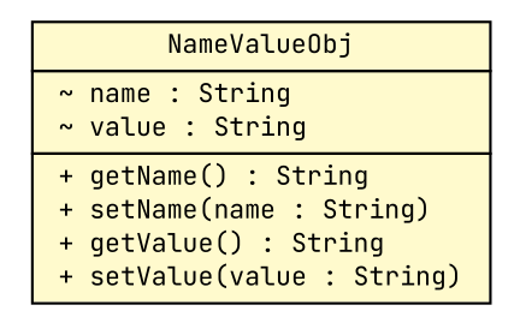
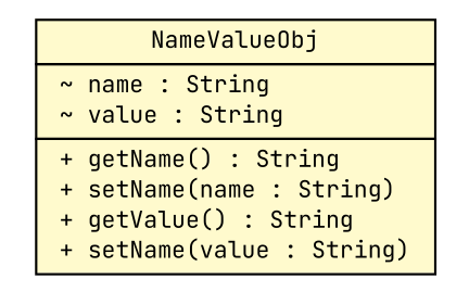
  digraph {
    fontname="JetBrains Mono"
-   n1 [fontcolor=black fontname="JetBrains Mono" fontsize=10.0 label=<<table border="0" cellborder="1" cellspacing="0" cellpadding="2" port="p" bgcolor="lemonChiffon" href="./NameValueObj.html"> 		<tr><td><table border="0" cellspacing="0" cellpadding="1"> 			<tr><td> NameValueObj </td></tr> 		</table></td></tr> 		<tr><td><table border="0" cellspacing="0" cellpadding="1"> 			<tr><td align="left"> ~ name : String </td></tr> 			<tr><td align="left"> ~ value : String </td></tr> 		</table></td></tr> 		<tr><td><table border="0" cellspacing="0" cellpadding="1"> 			<tr><td align="left"> + getName() : String </td></tr> 			<tr><td align="left"> + setName(name : String) </td></tr> 			<tr><td align="left"> + getValue() : String </td></tr> 			<tr><td align="left"> + setValue(value : String) </td></tr> 		</table></td></tr> 		</table>> shape=plaintext]
+   n1 [fontcolor=black fontname="JetBrains Mono" fontsize=10.0 label=<<table border="0" cellborder="1" cellspacing="0" cellpadding="2" port="p" bgcolor="lemonChiffon" href="./NameValueObj.html"> 		<tr><td><table border="0" cellspacing="0" cellpadding="1"> 			<tr><td> NameValueObj </td></tr> 		</table></td></tr> 		<tr><td><table border="0" cellspacing="0" cellpadding="1"> 			<tr><td align="left"> ~ name : String </td></tr> 			<tr><td align="left"> ~ value : String </td></tr> 		</table></td></tr> 		<tr><td><table border="0" cellspacing="0" cellpadding="1"> 			<tr><td align="left"> + getName() : String </td></tr> 			<tr><td align="left"> + setName(name : String) </td></tr> 			<tr><td align="left"> + getValue() : String </td></tr> 			<tr><td align="left"> + setName(value : String) </td></tr> 		</table></td></tr> 		</table>> shape=plaintext]
  }
